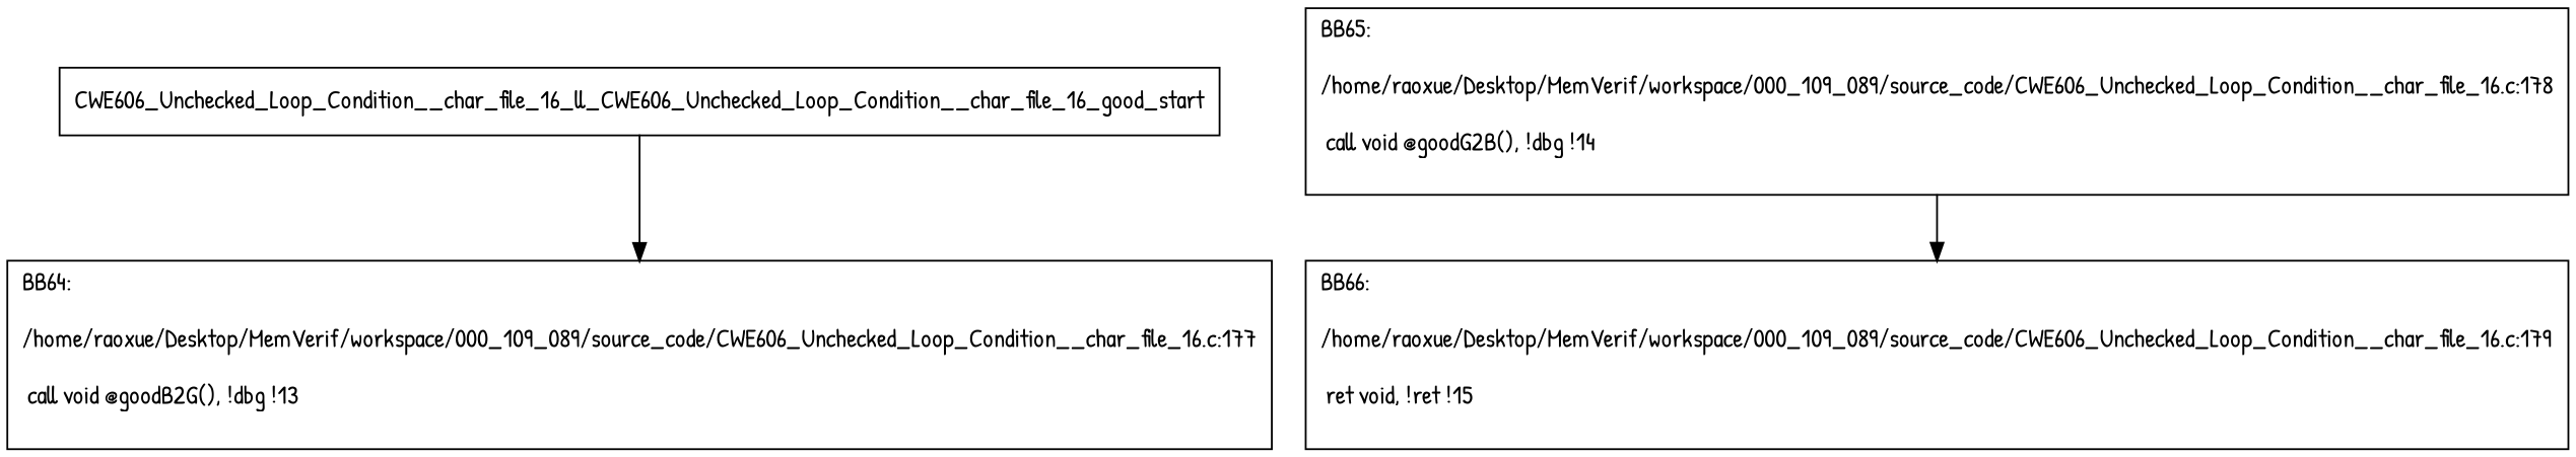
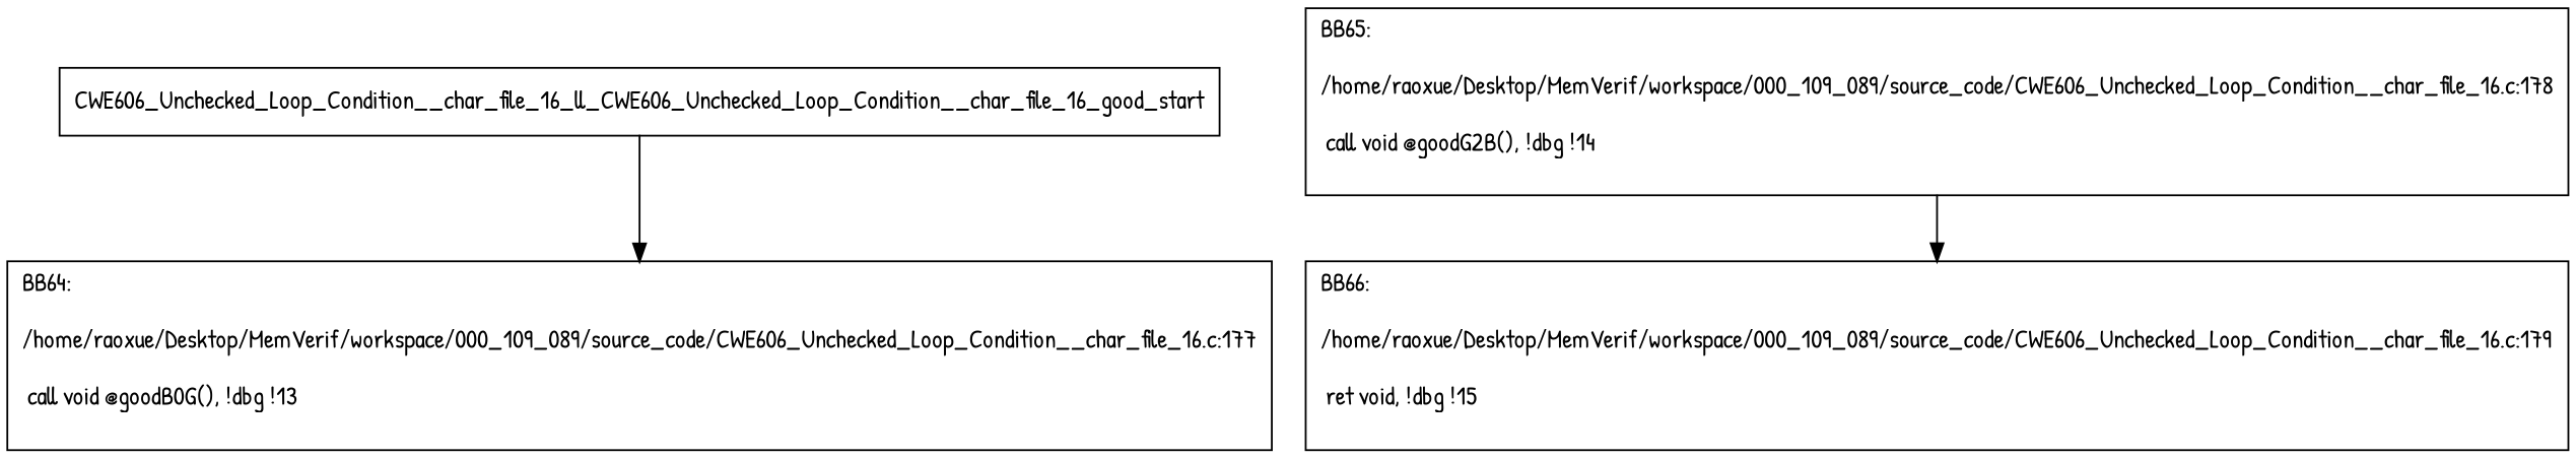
  digraph {
    fontname="Patrick Hand"
    node [fontname="Patrick Hand" shape=record]
    edge [fontname="Patrick Hand"]
    n1 [label="{CWE606_Unchecked_Loop_Condition__char_file_16_ll_CWE606_Unchecked_Loop_Condition__char_file_16_good_start}"]
-   n2 [label="{BB64:\l\l/home/raoxue/Desktop/MemVerif/workspace/000_109_089/source_code/CWE606_Unchecked_Loop_Condition__char_file_16.c:177\l\n  call void @goodB2G(), !dbg !13\l\n}"]
+   n2 [label="{BB64:\l\l/home/raoxue/Desktop/MemVerif/workspace/000_109_089/source_code/CWE606_Unchecked_Loop_Condition__char_file_16.c:177\l\n  call void @goodB0G(), !dbg !13\l\n}"]
    n3 [label="{BB65:\l\l/home/raoxue/Desktop/MemVerif/workspace/000_109_089/source_code/CWE606_Unchecked_Loop_Condition__char_file_16.c:178\l\n  call void @goodG2B(), !dbg !14\l\n}"]
-   n4 [label="{BB66:\l\l/home/raoxue/Desktop/MemVerif/workspace/000_109_089/source_code/CWE606_Unchecked_Loop_Condition__char_file_16.c:179\l\n  ret void, !ret !15\l\n}"]
+   n4 [label="{BB66:\l\l/home/raoxue/Desktop/MemVerif/workspace/000_109_089/source_code/CWE606_Unchecked_Loop_Condition__char_file_16.c:179\l\n  ret void, !dbg !15\l\n}"]
    n1 -> n2
    n3 -> n4
  }
